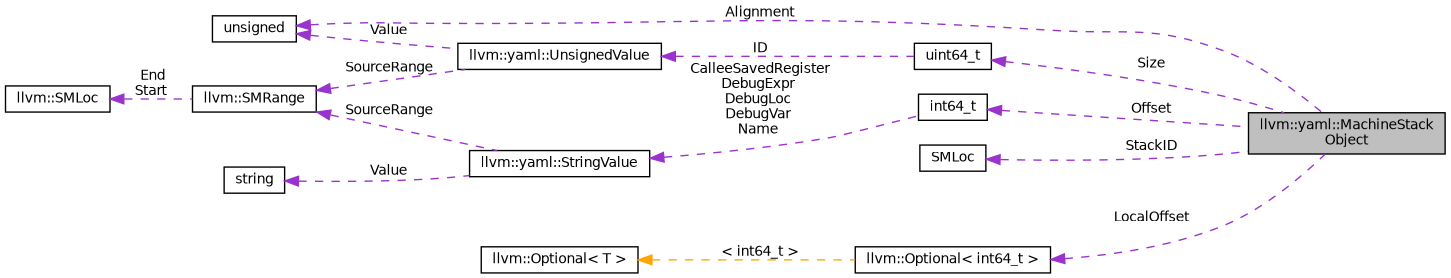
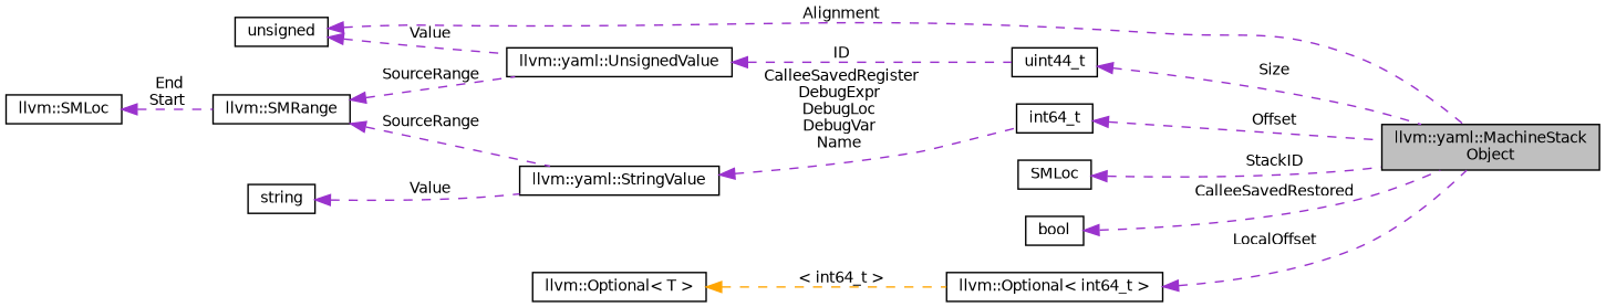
  digraph {
    rankdir=LR
    node [color=black fontname=Helvetica fontsize=10 shape=box]
    edge [color=darkorchid3 dir=back fontname=Helvetica fontsize=10 labelfontname=Helvetica labelfontsize=10 style=dashed]
    n1 [fillcolor=grey75 fontcolor=black height=0.2 label="llvm::yaml::MachineStack\lObject" style=filled width=0.4]
    n2 [height=0.2 label="llvm::yaml::UnsignedValue" width=0.4]
-   n3 [height=0.2 label=uint64_t width=0.4]
+   n3 [height=0.2 label=uint44_t width=0.4]
    n4 [height=0.2 label=unsigned width=0.4]
    n5 [height=0.2 label="llvm::SMRange" width=0.4]
    n6 [height=0.2 label="llvm::yaml::StringValue" width=0.4]
    n7 [height=0.2 label=int64_t width=0.4]
    n8 [height=0.2 label="llvm::SMLoc" width=0.4]
    n9 [height=0.2 label=string width=0.4]
    n10 [height=0.2 label=SMLoc width=0.4]
+   n11 [height=0.2 label=bool width=0.4]
    n12 [height=0.2 label="llvm::Optional\< int64_t \>" width=0.4]
    n13 [height=0.2 label="llvm::Optional\< T \>" width=0.4]
    n2 -> n3 [label=" ID"]
    n3 -> n1 [label=" Size"]
    n4 -> n1 [label=" Alignment"]
    n4 -> n2 [label=" Value"]
    n5 -> n2 [label=" SourceRange"]
    n5 -> n6 [label=" SourceRange"]
    n6 -> n7 [label=" CalleeSavedRegister\nDebugExpr\nDebugLoc\nDebugVar\nName"]
    n7 -> n1 [label=" Offset"]
    n8 -> n5 [label=" End\nStart"]
    n9 -> n6 [label=" Value"]
    n10 -> n1 [label=" StackID"]
+   n11 -> n1 [label=" CalleeSavedRestored"]
    n12 -> n1 [label=" LocalOffset"]
    n13 -> n12 [color=orange label=" \< int64_t \>"]
  }
